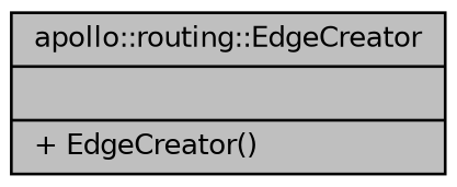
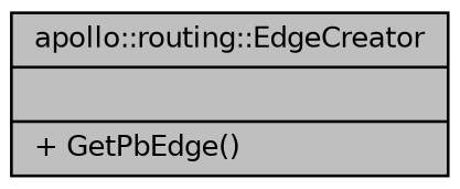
  digraph {
-   n1 [color=black fillcolor=grey75 fontcolor=black fontname=Helvetica fontsize=10 height=0.2 label="{apollo::routing::EdgeCreator\n||+ EdgeCreator()\l}" shape=record style=filled width=0.4]
+   n1 [color=black fillcolor=grey75 fontcolor=black fontname=Helvetica fontsize=10 height=0.2 label="{apollo::routing::EdgeCreator\n||+ GetPbEdge()\l}" shape=record style=filled width=0.4]
  }
